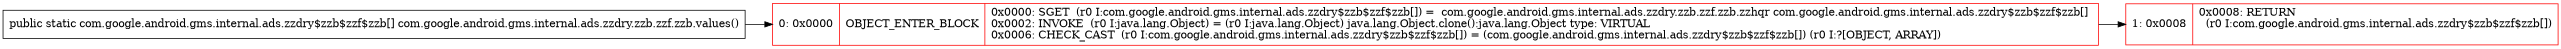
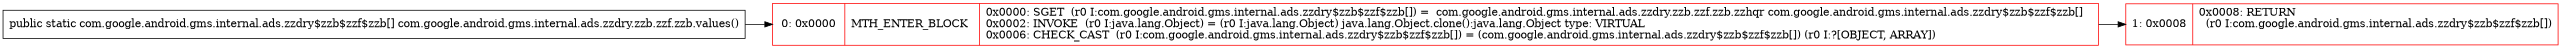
  digraph {
    rankdir=LR
    node [shape=record color=red]
-   n1 [label="{0\:\ 0x0000|OBJECT_ENTER_BLOCK\l|0x0000: SGET  (r0 I:com.google.android.gms.internal.ads.zzdry$zzb$zzf$zzb[]) =  com.google.android.gms.internal.ads.zzdry.zzb.zzf.zzb.zzhqr com.google.android.gms.internal.ads.zzdry$zzb$zzf$zzb[] \l0x0002: INVOKE  (r0 I:java.lang.Object) = (r0 I:java.lang.Object) java.lang.Object.clone():java.lang.Object type: VIRTUAL \l0x0006: CHECK_CAST  (r0 I:com.google.android.gms.internal.ads.zzdry$zzb$zzf$zzb[]) = (com.google.android.gms.internal.ads.zzdry$zzb$zzf$zzb[]) (r0 I:?[OBJECT, ARRAY]) \l}"]
+   n1 [label="{0\:\ 0x0000|MTH_ENTER_BLOCK\l|0x0000: SGET  (r0 I:com.google.android.gms.internal.ads.zzdry$zzb$zzf$zzb[]) =  com.google.android.gms.internal.ads.zzdry.zzb.zzf.zzb.zzhqr com.google.android.gms.internal.ads.zzdry$zzb$zzf$zzb[] \l0x0002: INVOKE  (r0 I:java.lang.Object) = (r0 I:java.lang.Object) java.lang.Object.clone():java.lang.Object type: VIRTUAL \l0x0006: CHECK_CAST  (r0 I:com.google.android.gms.internal.ads.zzdry$zzb$zzf$zzb[]) = (com.google.android.gms.internal.ads.zzdry$zzb$zzf$zzb[]) (r0 I:?[OBJECT, ARRAY]) \l}"]
    n2 [label="{1\:\ 0x0008|0x0008: RETURN  \l  (r0 I:com.google.android.gms.internal.ads.zzdry$zzb$zzf$zzb[])\l \l}"]
    n3 [label="{public static com.google.android.gms.internal.ads.zzdry$zzb$zzf$zzb[] com.google.android.gms.internal.ads.zzdry.zzb.zzf.zzb.values() }" color=black]
    n1 -> n2
    n3 -> n1
  }
